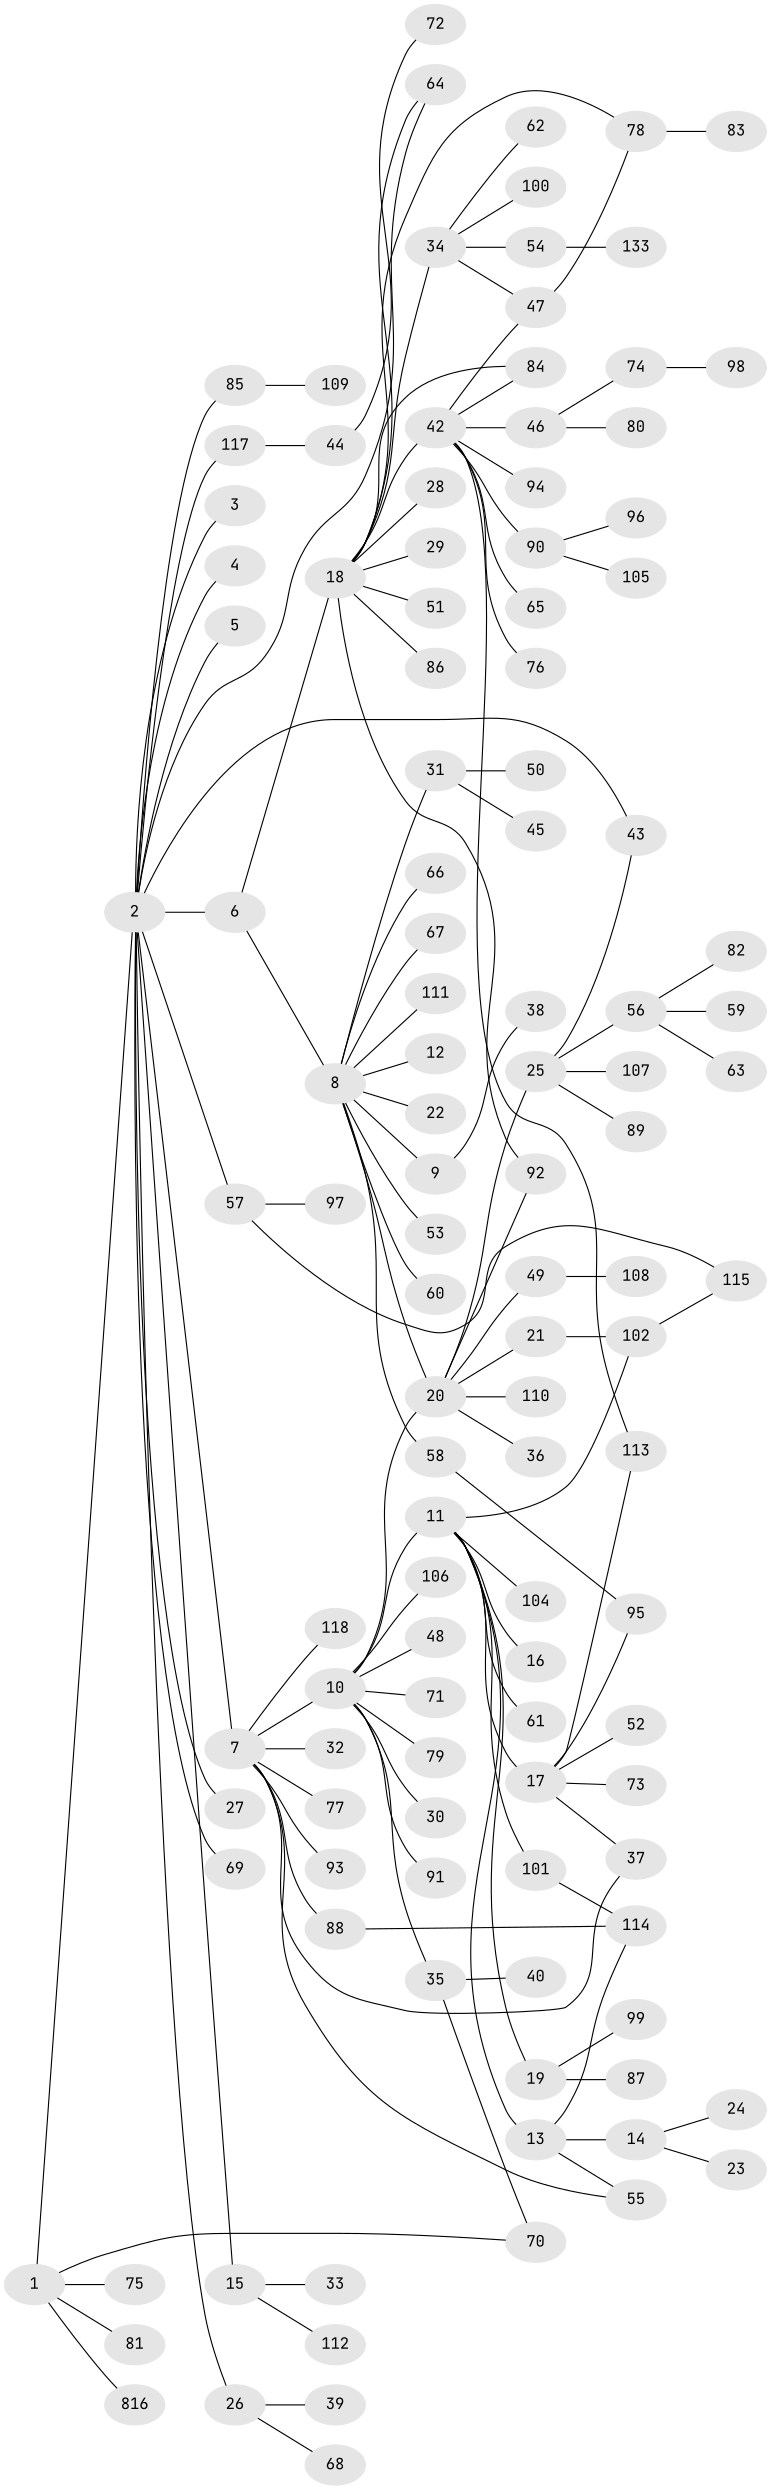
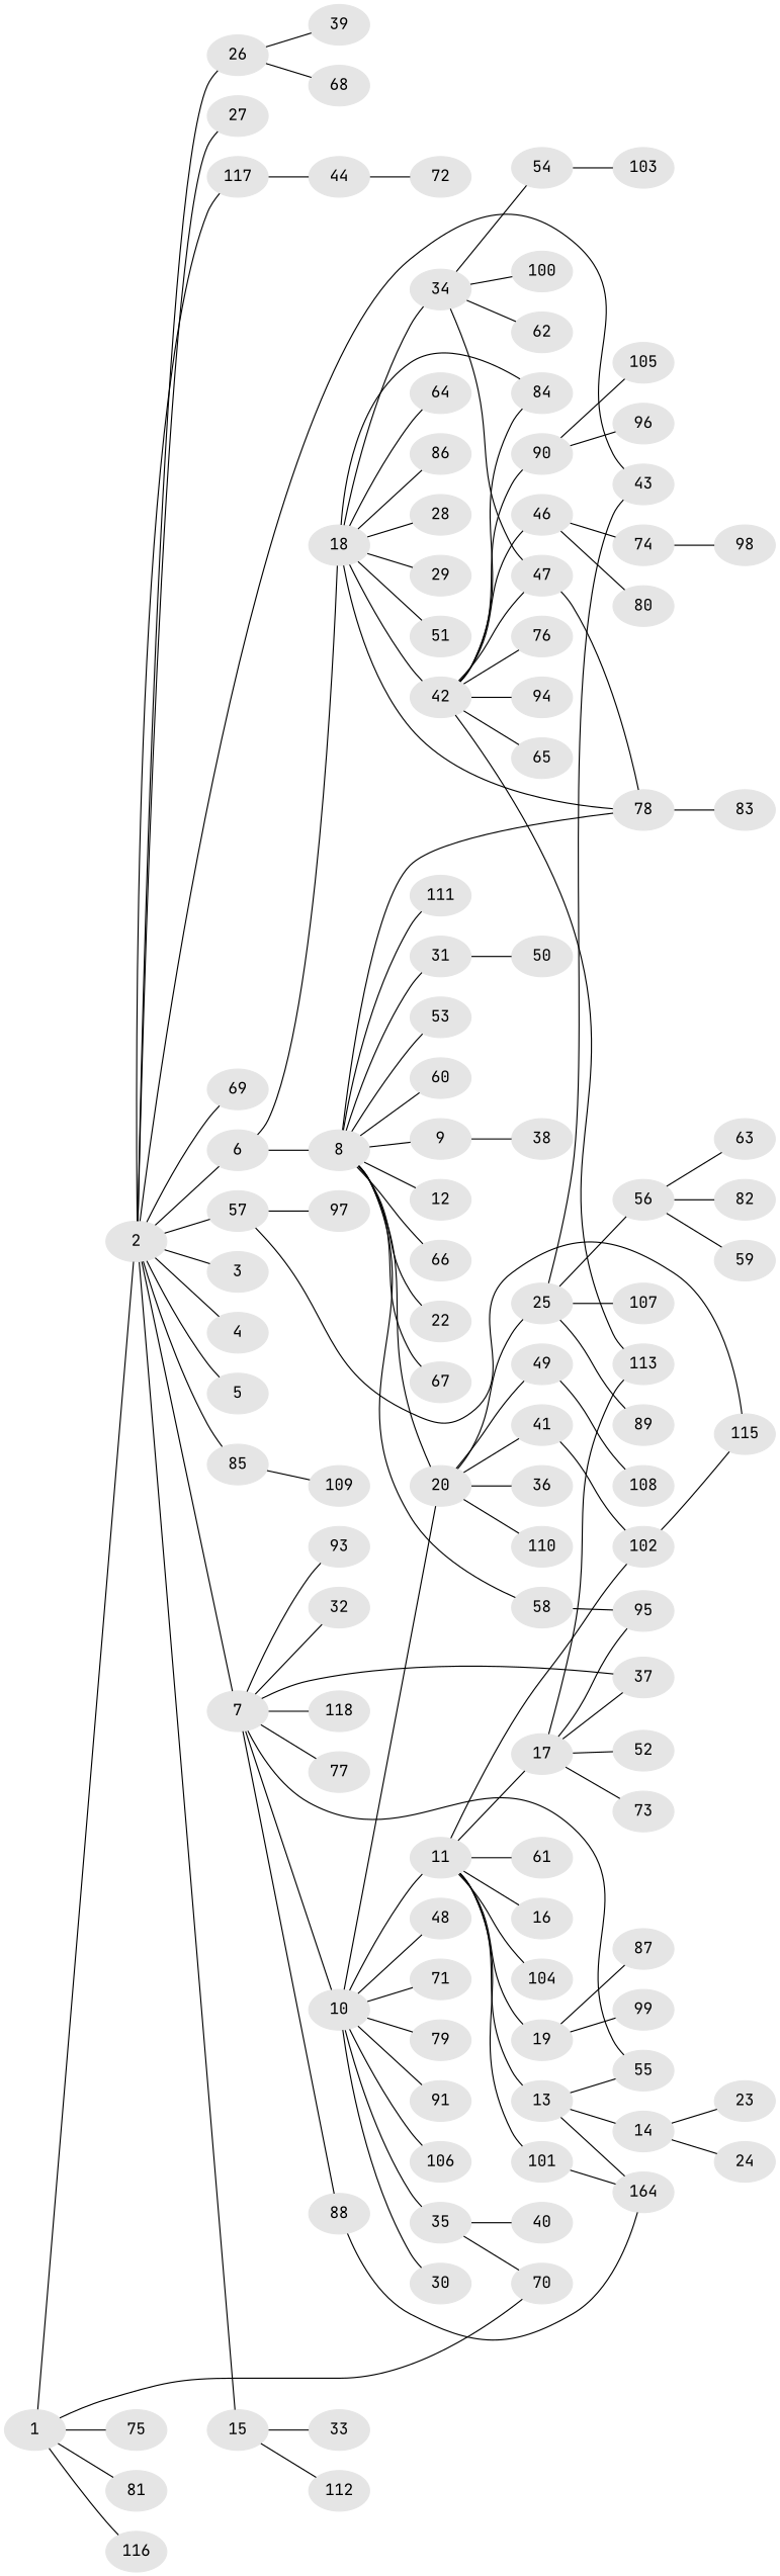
  graph {
    fontname="JetBrains Mono"
    rankdir=LR
    node [color=gray90 fontname="JetBrains Mono" style=filled]
    edge [fontname="JetBrains Mono"]
    1
    2
    70
    75
    81
-   116 [label=816]
+   116
    3
    4
    5
    6
    7
    15
    26
    27
    43
    57
    64
    69
    85
    117
    8
    18
    10
    32
    37
    55
    77
    88
    93
    118
    33
    112
    39
    68
    97
    115
    109
    44
    9
    12
    20
    22
    31
    53
    58
    60
    66
    67
    78
    111
    28
    29
    34
    42
    51
    84
    86
-   92
    11
    30
    35
    48
    71
    79
    91
    106
-   114
+   114 [label=164]
    38
    25
    36
-   41 [label=21]
+   41
    49
    110
-   45
    50
    72
    95
    83
    13
    16
    17
    19
    61
    101
    102
    104
    40
    14
    52
    73
    113
    87
    99
    23
    24
    47
    54
    62
    100
    46
    65
    76
    90
    94
    56
    89
    107
    108
    59
    63
    82
-   103 [label=133]
+   103
    74
    80
    96
    105
    98
    1 -- 2
    1 -- 70
    1 -- 75
    1 -- 81
    1 -- 116
    2 -- 3
    2 -- 4
    2 -- 5
    2 -- 6
    2 -- 7
    2 -- 15
    2 -- 26
    2 -- 27
    2 -- 43
    2 -- 57
-   2 -- 64
    2 -- 69
    2 -- 85
    2 -- 117
    6 -- 8
    6 -- 18
    7 -- 10
    7 -- 32
    7 -- 37
    7 -- 55
    7 -- 77
    7 -- 88
    7 -- 93
    7 -- 118
    15 -- 33
    15 -- 112
    26 -- 39
    26 -- 68
    57 -- 97
    57 -- 115
    85 -- 109
    117 -- 44
    8 -- 9
    8 -- 12
    8 -- 20
    8 -- 22
    8 -- 31
    8 -- 53
    8 -- 58
    8 -- 60
    8 -- 66
    8 -- 67
+   8 -- 78
    8 -- 111
    18 -- 64
    18 -- 78
    18 -- 28
    18 -- 29
    18 -- 34
    18 -- 42
    18 -- 51
    18 -- 84
    18 -- 86
-   18 -- 92
    10 -- 20
    10 -- 11
    10 -- 30
    10 -- 35
    10 -- 48
    10 -- 71
    10 -- 79
    10 -- 91
    10 -- 106
    88 -- 114
    44 -- 72
    9 -- 38
-   20 -- 92
    20 -- 25
    20 -- 36
    20 -- 41
    20 -- 49
    20 -- 110
-   31 -- 45
    31 -- 50
    58 -- 95
    78 -- 83
    34 -- 47
    34 -- 54
    34 -- 62
    34 -- 100
    42 -- 84
    42 -- 113
    42 -- 47
    42 -- 46
    42 -- 65
    42 -- 76
    42 -- 90
    42 -- 94
    11 -- 13
    11 -- 16
    11 -- 17
    11 -- 19
    11 -- 61
    11 -- 101
    11 -- 102
    11 -- 104
    35 -- 70
    35 -- 40
    25 -- 43
    25 -- 56
    25 -- 89
    25 -- 107
    41 -- 102
    49 -- 108
    13 -- 55
    13 -- 114
    13 -- 14
    17 -- 37
    17 -- 95
    17 -- 52
    17 -- 73
    17 -- 113
    19 -- 87
    19 -- 99
    101 -- 114
    102 -- 115
    14 -- 23
    14 -- 24
    47 -- 78
    54 -- 103
    46 -- 74
    46 -- 80
    90 -- 96
    90 -- 105
    56 -- 59
    56 -- 63
    56 -- 82
    74 -- 98
  }
